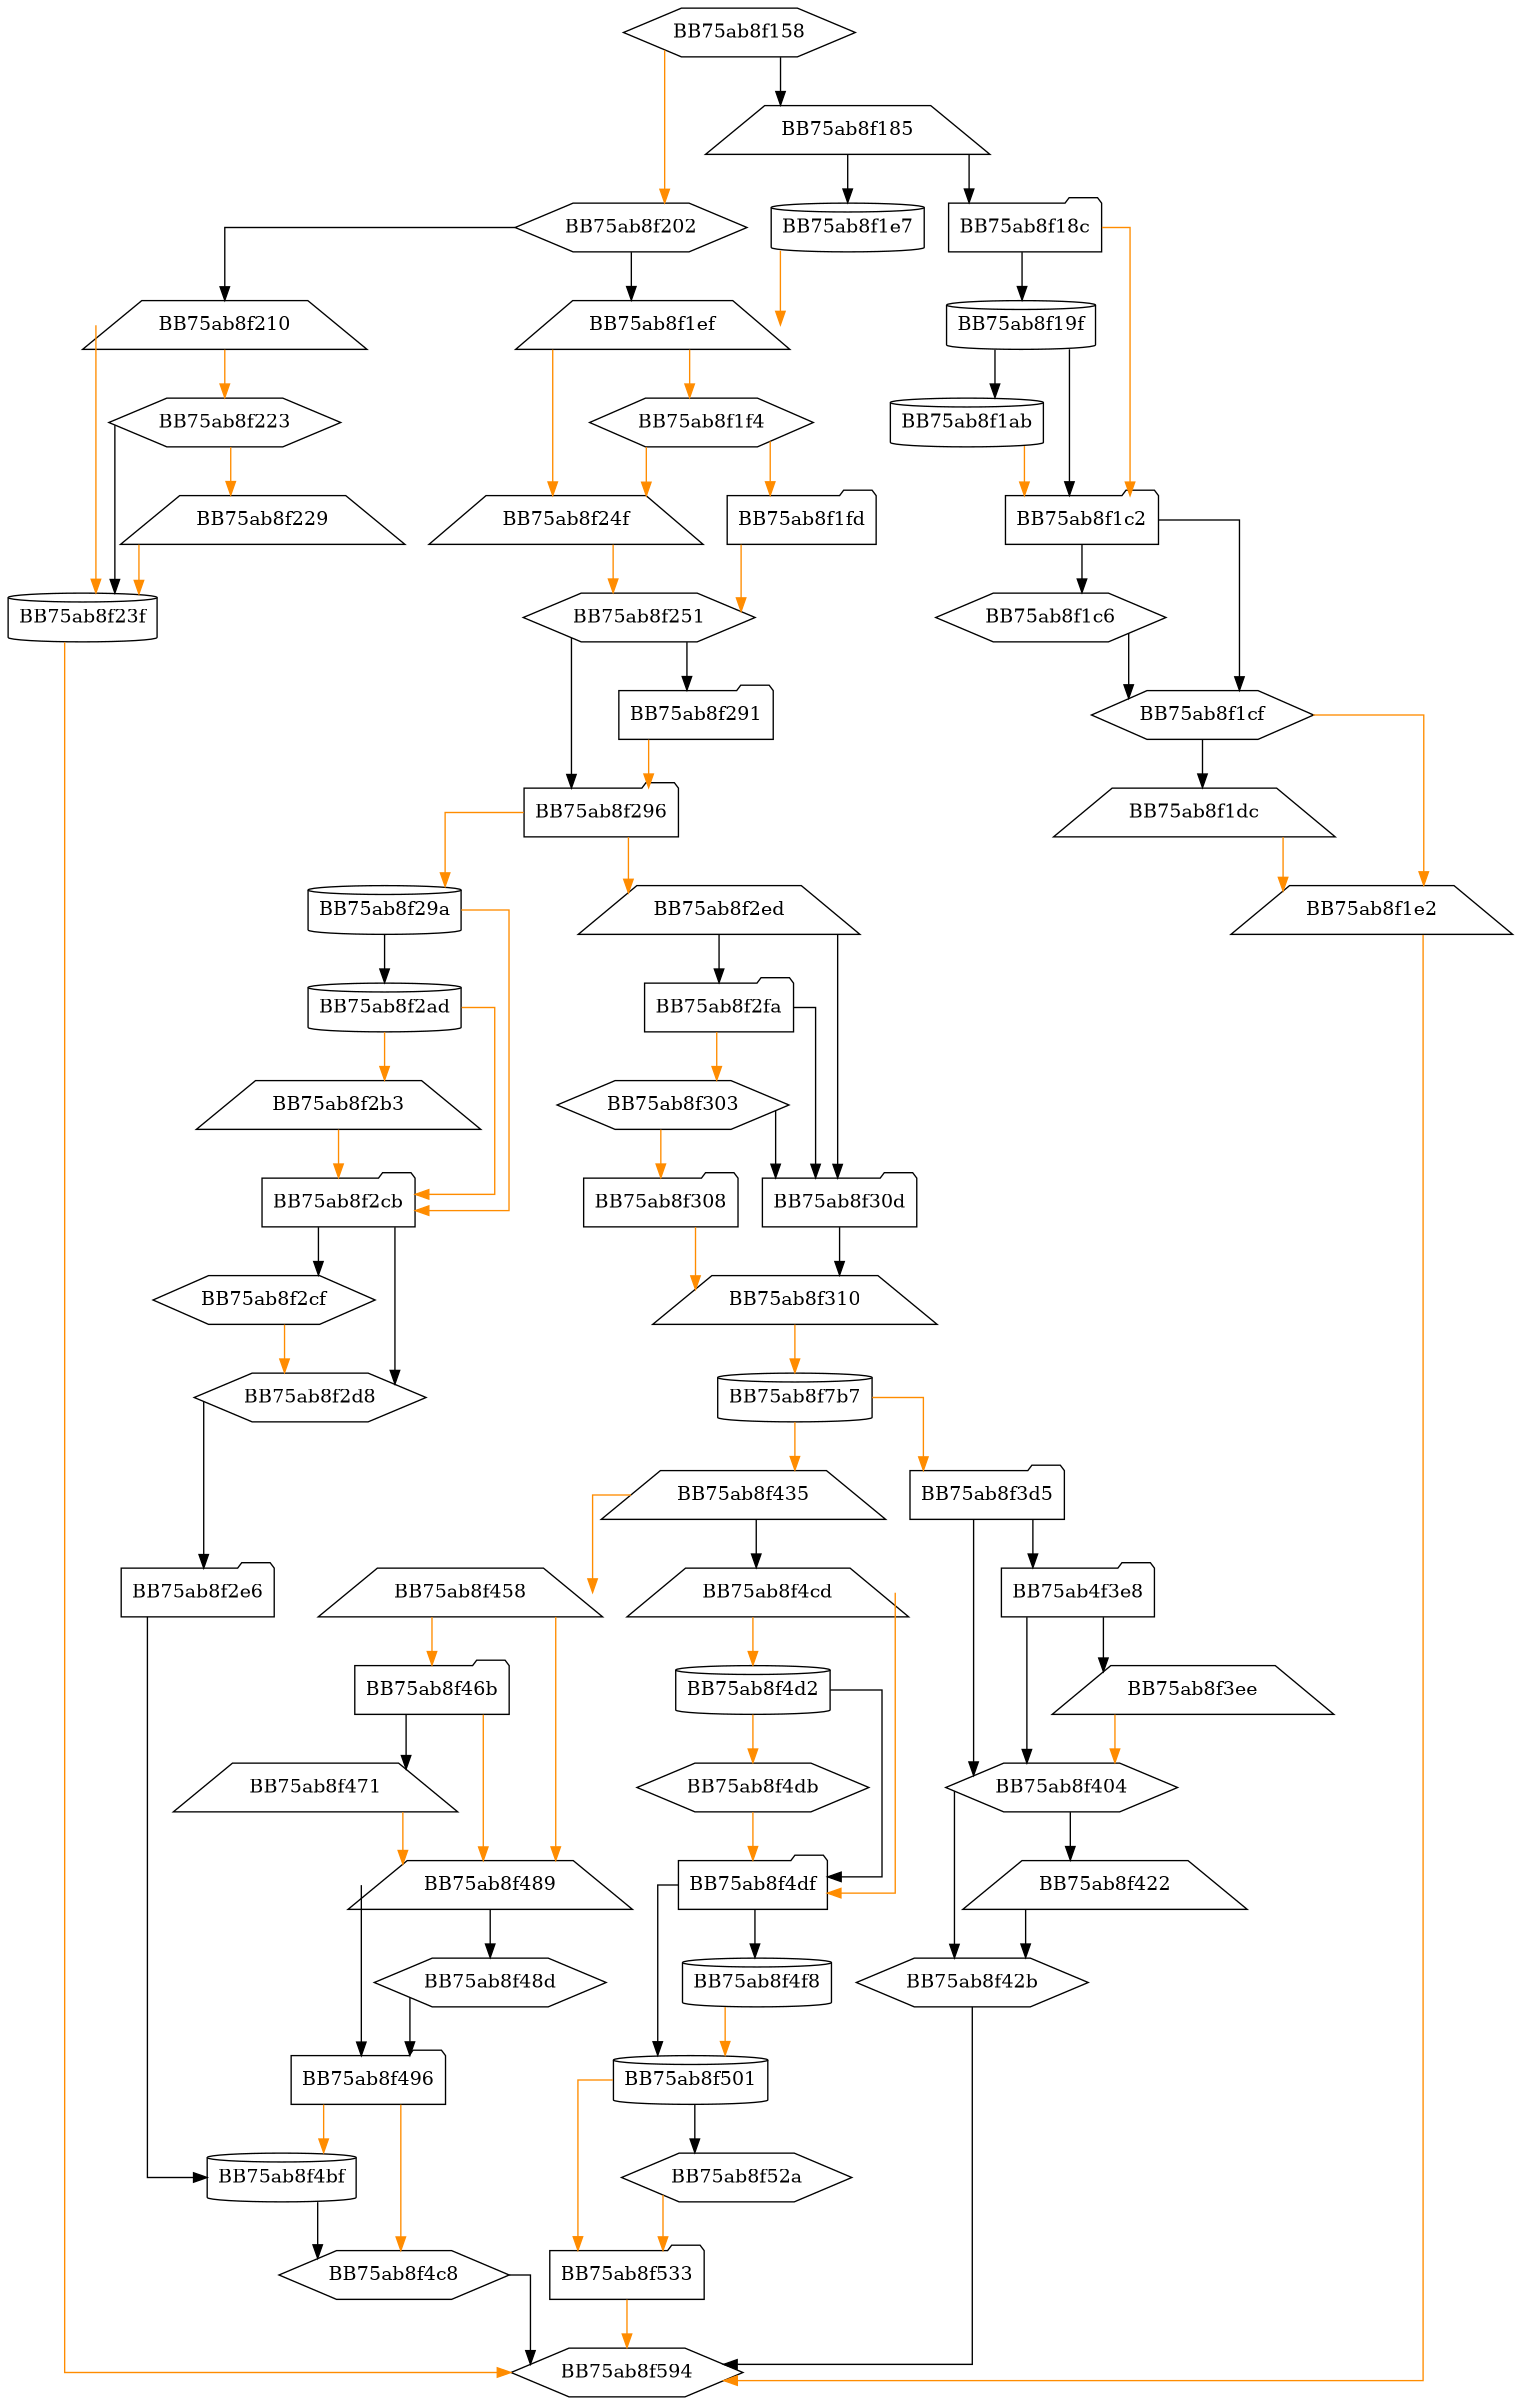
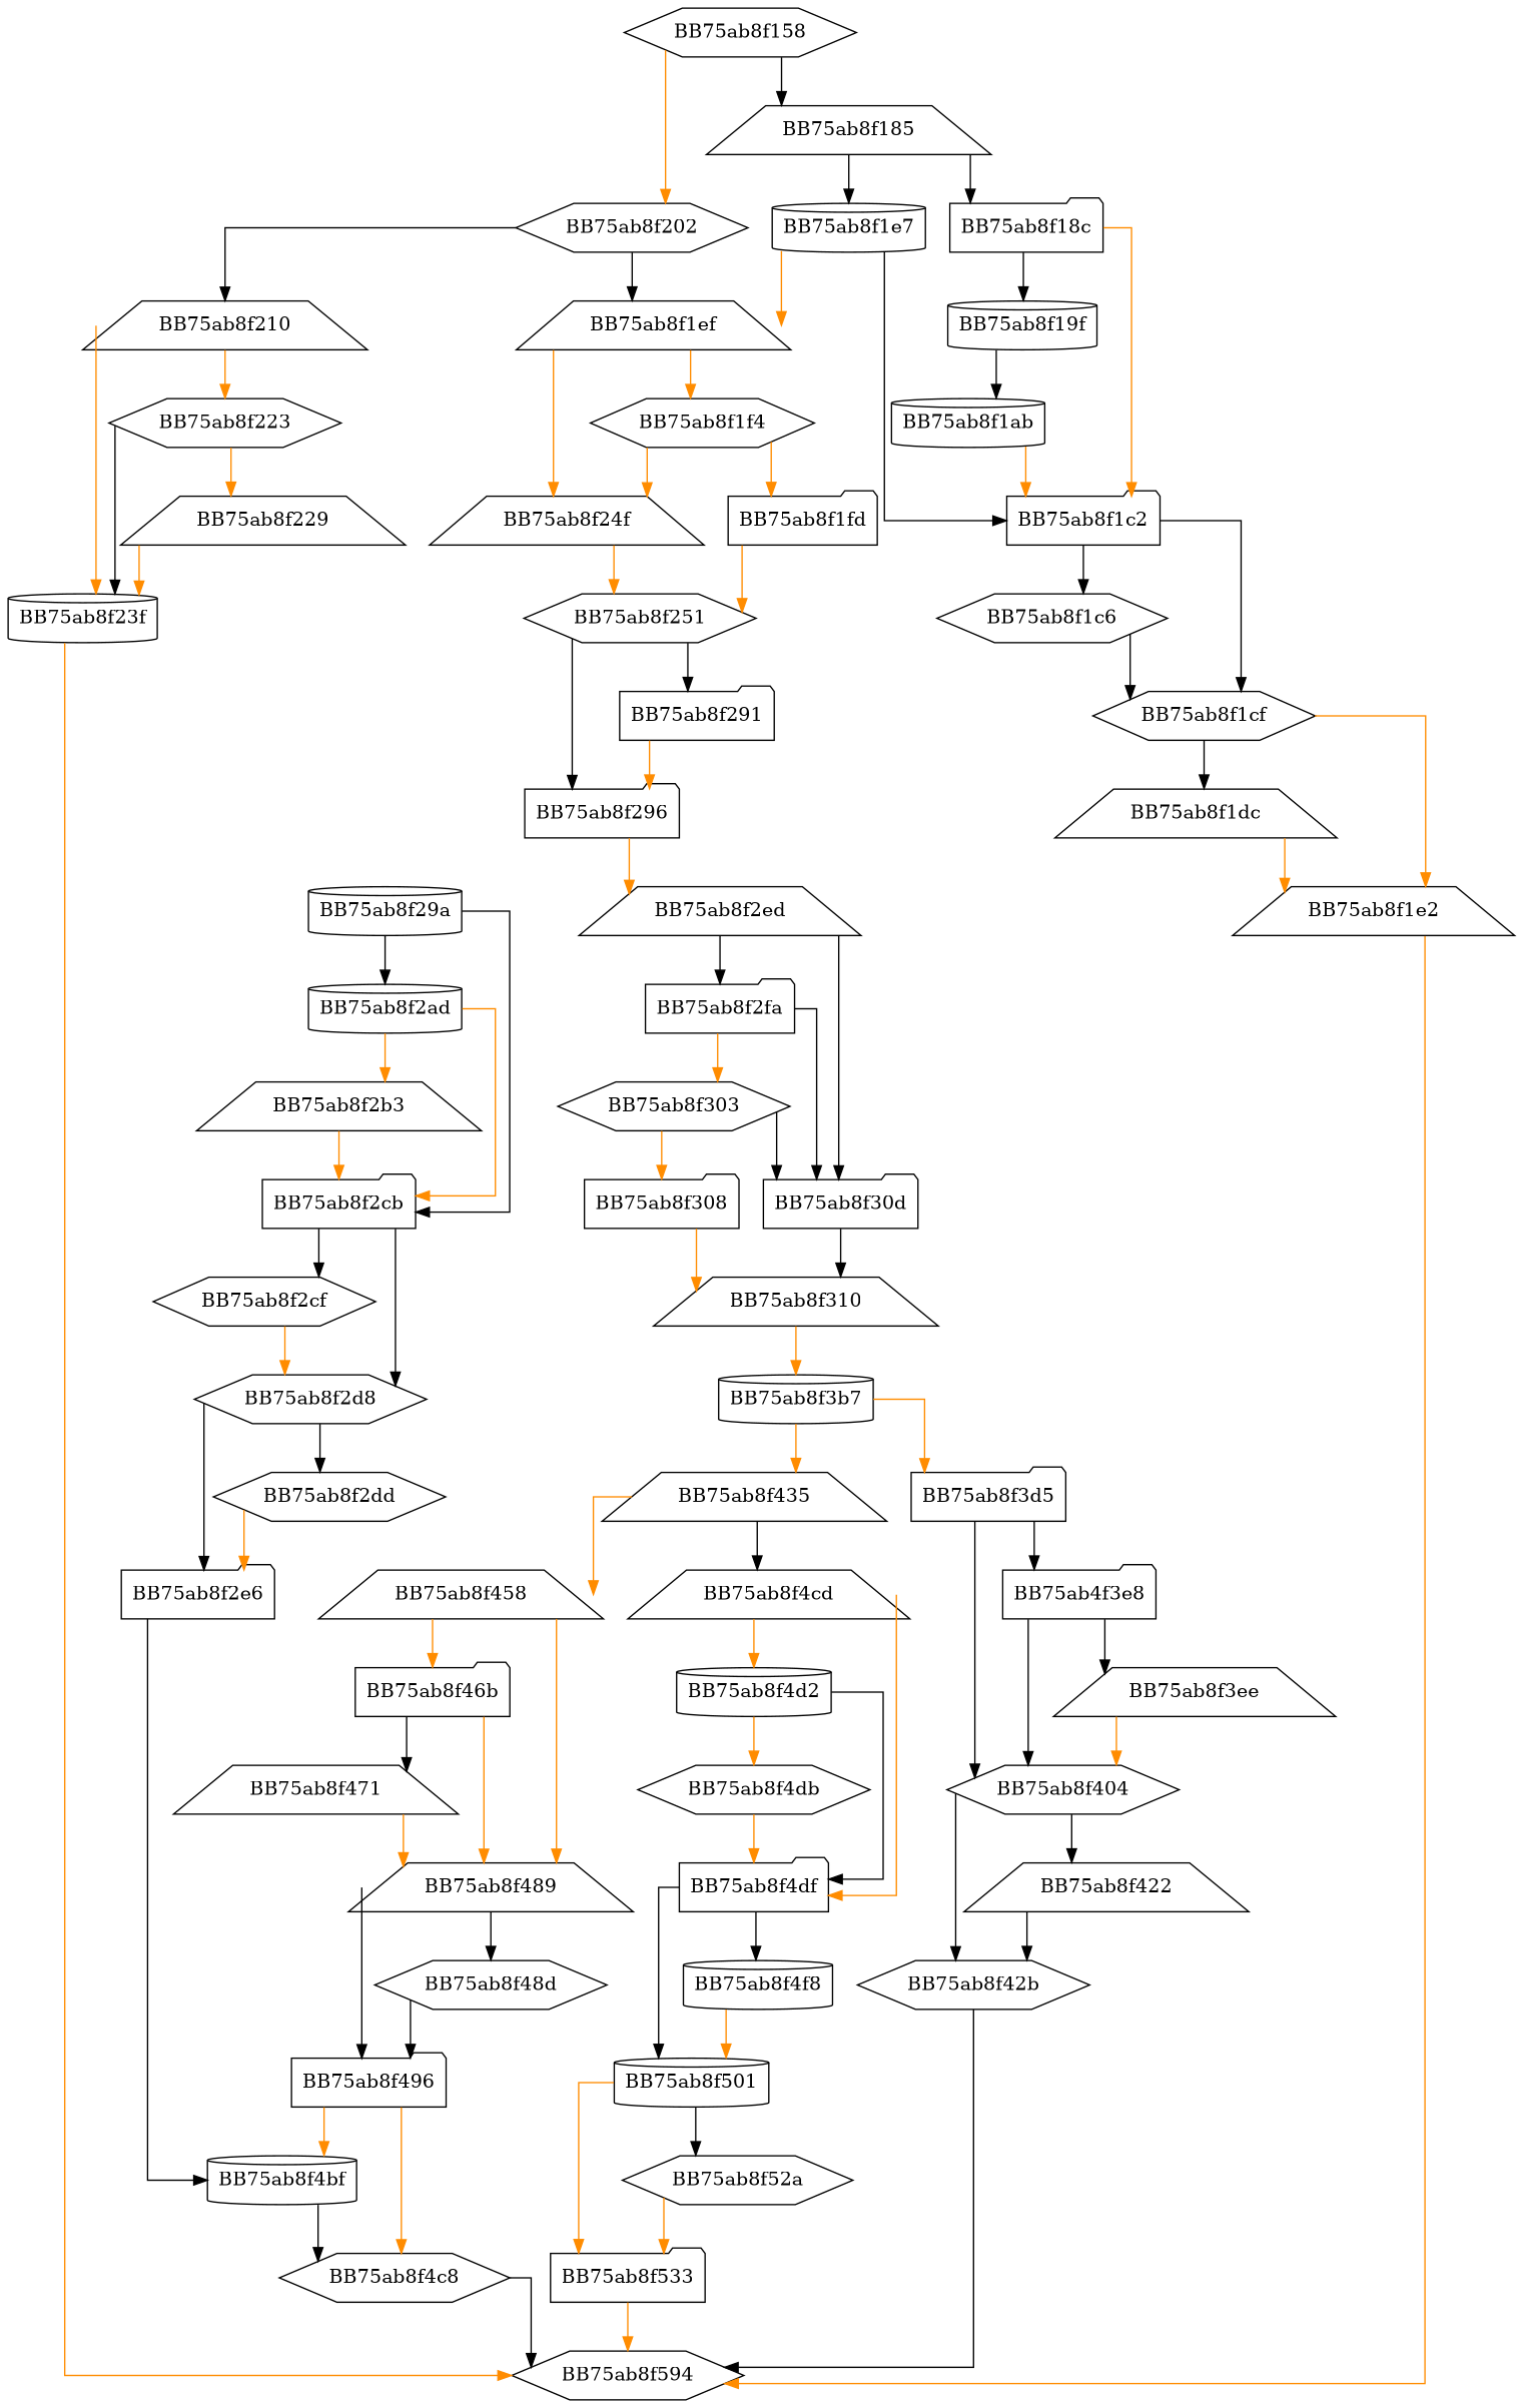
  digraph {
    splines=ortho
    node [shape=hexagon]
    edge [color=darkorange]
    BB75ab8f158
    BB75ab8f202
    BB75ab8f185 [shape=trapezium]
    BB75ab8f1ef [shape=trapezium]
    BB75ab8f210 [shape=trapezium]
    BB75ab8f1e7 [shape=cylinder]
    BB75ab8f18c [shape=folder]
    BB75ab8f24f [shape=trapezium]
    BB75ab8f1f4
    BB75ab8f23f [shape=cylinder]
    BB75ab8f223
    BB75ab8f1c2 [shape=folder]
    BB75ab8f19f [shape=cylinder]
    BB75ab8f1cf
    BB75ab8f1c6
    BB75ab8f1ab [shape=cylinder]
    BB75ab8f1e2 [shape=trapezium]
    BB75ab8f1dc [shape=trapezium]
    BB75ab8f594
    BB75ab8f251
    BB75ab8f1fd [shape=folder]
    BB75ab8f296 [shape=folder]
    BB75ab8f291 [shape=folder]
    BB75ab8f2ed [shape=trapezium]
    BB75ab8f29a [shape=cylinder]
    BB75ab8f229 [shape=trapezium]
    BB75ab8f30d [shape=folder]
    BB75ab8f2fa [shape=folder]
    BB75ab8f2cb [shape=folder]
    BB75ab8f2ad [shape=cylinder]
    BB75ab8f310 [shape=trapezium]
    BB75ab8f303
    BB75ab8f2d8
    BB75ab8f2cf
    BB75ab8f2b3 [shape=trapezium]
    BB75ab8f2e6 [shape=folder]
+   BB75ab8f2dd
    BB75ab8f4bf [shape=cylinder]
-   BB75ab8f3b7 [shape=cylinder label=BB75ab8f7b7]
+   BB75ab8f3b7 [shape=cylinder]
    BB75ab8f308 [shape=folder]
    BB75ab8f435 [shape=trapezium]
    BB75ab8f3d5 [shape=folder]
    BB75ab8f4cd [shape=trapezium]
    BB75ab8f458 [shape=trapezium]
    BB75ab8f404
    n46 [label=BB75ab4f3e8 shape=folder]
    BB75ab8f4df [shape=folder]
    BB75ab8f4d2 [shape=cylinder]
    BB75ab8f489 [shape=trapezium]
    BB75ab8f46b [shape=folder]
    BB75ab8f42b
    BB75ab8f422 [shape=trapezium]
    BB75ab8f3ee [shape=trapezium]
    BB75ab8f501 [shape=cylinder]
    BB75ab8f4f8 [shape=cylinder]
    BB75ab8f4db
    BB75ab8f496 [shape=folder]
    BB75ab8f48d
    BB75ab8f471 [shape=trapezium]
    BB75ab8f4c8
    BB75ab8f533 [shape=folder]
    BB75ab8f52a
    BB75ab8f158 -> BB75ab8f202
    BB75ab8f158 -> BB75ab8f185 [color=black]
    BB75ab8f202 -> BB75ab8f1ef [color=black]
    BB75ab8f202 -> BB75ab8f210 [color=black]
    BB75ab8f185 -> BB75ab8f1e7 [color=black]
    BB75ab8f185 -> BB75ab8f18c [color=black]
    BB75ab8f1ef -> BB75ab8f24f
    BB75ab8f1ef -> BB75ab8f1f4
    BB75ab8f210 -> BB75ab8f23f
    BB75ab8f210 -> BB75ab8f223
    BB75ab8f1e7 -> BB75ab8f1ef
    BB75ab8f18c -> BB75ab8f1c2
    BB75ab8f18c -> BB75ab8f19f [color=black]
    BB75ab8f24f -> BB75ab8f251
    BB75ab8f1f4 -> BB75ab8f24f
    BB75ab8f1f4 -> BB75ab8f1fd
    BB75ab8f23f -> BB75ab8f594
    BB75ab8f223 -> BB75ab8f23f [color=black]
    BB75ab8f223 -> BB75ab8f229
    BB75ab8f1c2 -> BB75ab8f1cf [color=black]
    BB75ab8f1c2 -> BB75ab8f1c6 [color=black]
-   BB75ab8f19f -> BB75ab8f1c2 [color=black]
+   BB75ab8f1e7 -> BB75ab8f1c2 [color=black]
    BB75ab8f19f -> BB75ab8f1ab [color=black]
    BB75ab8f1cf -> BB75ab8f1e2
    BB75ab8f1cf -> BB75ab8f1dc [color=black]
    BB75ab8f1c6 -> BB75ab8f1cf [color=black]
    BB75ab8f1ab -> BB75ab8f1c2
    BB75ab8f1e2 -> BB75ab8f594
    BB75ab8f1dc -> BB75ab8f1e2
    BB75ab8f251 -> BB75ab8f296 [color=black]
    BB75ab8f251 -> BB75ab8f291 [color=black]
    BB75ab8f1fd -> BB75ab8f251
    BB75ab8f296 -> BB75ab8f2ed
-   BB75ab8f296 -> BB75ab8f29a
    BB75ab8f291 -> BB75ab8f296
    BB75ab8f2ed -> BB75ab8f30d [color=black]
    BB75ab8f2ed -> BB75ab8f2fa [color=black]
-   BB75ab8f29a -> BB75ab8f2cb
+   BB75ab8f29a -> BB75ab8f2cb [color=black]
    BB75ab8f29a -> BB75ab8f2ad [color=black]
    BB75ab8f229 -> BB75ab8f23f
    BB75ab8f30d -> BB75ab8f310 [color=black]
    BB75ab8f2fa -> BB75ab8f30d [color=black]
    BB75ab8f2fa -> BB75ab8f303
    BB75ab8f2cb -> BB75ab8f2d8 [color=black]
    BB75ab8f2cb -> BB75ab8f2cf [color=black]
    BB75ab8f2ad -> BB75ab8f2cb
    BB75ab8f2ad -> BB75ab8f2b3
    BB75ab8f310 -> BB75ab8f3b7
    BB75ab8f303 -> BB75ab8f30d [color=black]
    BB75ab8f303 -> BB75ab8f308
    BB75ab8f2d8 -> BB75ab8f2e6 [color=black]
+   BB75ab8f2d8 -> BB75ab8f2dd [color=black]
    BB75ab8f2cf -> BB75ab8f2d8
    BB75ab8f2b3 -> BB75ab8f2cb
    BB75ab8f2e6 -> BB75ab8f4bf [color=black]
+   BB75ab8f2dd -> BB75ab8f2e6
    BB75ab8f4bf -> BB75ab8f4c8 [color=black]
    BB75ab8f3b7 -> BB75ab8f435
    BB75ab8f3b7 -> BB75ab8f3d5
    BB75ab8f308 -> BB75ab8f310
    BB75ab8f435 -> BB75ab8f4cd [color=black]
    BB75ab8f435 -> BB75ab8f458
    BB75ab8f3d5 -> BB75ab8f404 [color=black]
    BB75ab8f3d5 -> n46 [color=black]
    BB75ab8f4cd -> BB75ab8f4df
    BB75ab8f4cd -> BB75ab8f4d2
    BB75ab8f458 -> BB75ab8f489
    BB75ab8f458 -> BB75ab8f46b
    BB75ab8f404 -> BB75ab8f42b [color=black]
    BB75ab8f404 -> BB75ab8f422 [color=black]
    n46 -> BB75ab8f404 [color=black]
    n46 -> BB75ab8f3ee [color=black]
    BB75ab8f4df -> BB75ab8f501 [color=black]
    BB75ab8f4df -> BB75ab8f4f8 [color=black]
    BB75ab8f4d2 -> BB75ab8f4df [color=black]
    BB75ab8f4d2 -> BB75ab8f4db
    BB75ab8f489 -> BB75ab8f496 [color=black]
    BB75ab8f489 -> BB75ab8f48d [color=black]
    BB75ab8f46b -> BB75ab8f489
    BB75ab8f46b -> BB75ab8f471 [color=black]
    BB75ab8f42b -> BB75ab8f594 [color=black]
    BB75ab8f422 -> BB75ab8f42b [color=black]
    BB75ab8f3ee -> BB75ab8f404
    BB75ab8f501 -> BB75ab8f533
    BB75ab8f501 -> BB75ab8f52a [color=black]
    BB75ab8f4f8 -> BB75ab8f501
    BB75ab8f4db -> BB75ab8f4df
    BB75ab8f496 -> BB75ab8f4bf
    BB75ab8f496 -> BB75ab8f4c8
    BB75ab8f48d -> BB75ab8f496 [color=black]
    BB75ab8f471 -> BB75ab8f489
    BB75ab8f4c8 -> BB75ab8f594 [color=black]
    BB75ab8f533 -> BB75ab8f594
    BB75ab8f52a -> BB75ab8f533
  }
